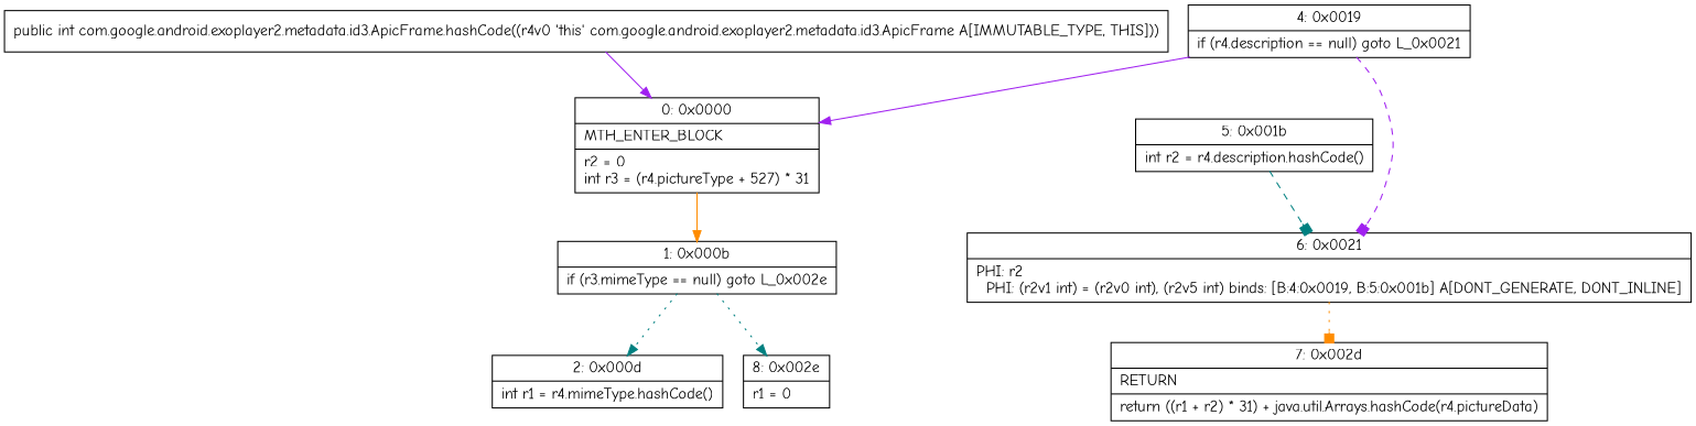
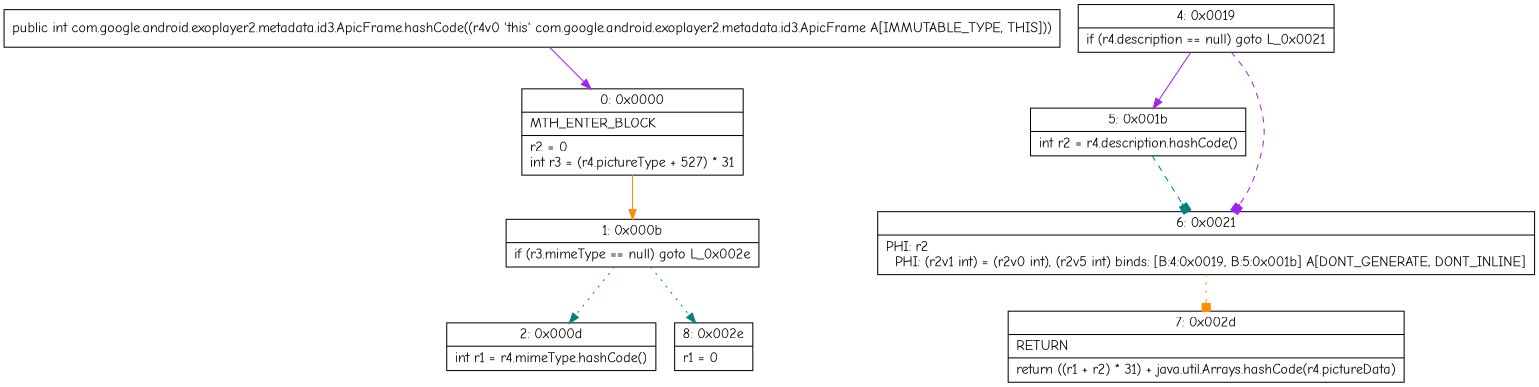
  digraph {
    fontname="Comic Neue"
    node [fontname="Comic Neue" shape=record]
    edge [arrowhead=normal color=teal fontname="Comic Neue" style=solid]
    n1 [label="{0\:\ 0x0000|MTH_ENTER_BLOCK\l|r2 = 0\lint r3 = (r4.pictureType + 527) * 31\l}"]
    n2 [label="{1\:\ 0x000b|if (r3.mimeType == null) goto L_0x002e\l}"]
    n3 [label="{2\:\ 0x000d|int r1 = r4.mimeType.hashCode()\l}"]
    n4 [label="{8\:\ 0x002e|r1 = 0\l}"]
    n5 [label="{4\:\ 0x0019|if (r4.description == null) goto L_0x0021\l}"]
    n6 [label="{5\:\ 0x001b|int r2 = r4.description.hashCode()\l}"]
    n7 [label="{6\:\ 0x0021|PHI: r2 \l  PHI: (r2v1 int) = (r2v0 int), (r2v5 int) binds: [B:4:0x0019, B:5:0x001b] A[DONT_GENERATE, DONT_INLINE]\l}"]
    n8 [label="{7\:\ 0x002d|RETURN\l|return ((r1 + r2) * 31) + java.util.Arrays.hashCode(r4.pictureData)\l}"]
    n9 [label="{public int com.google.android.exoplayer2.metadata.id3.ApicFrame.hashCode((r4v0 'this' com.google.android.exoplayer2.metadata.id3.ApicFrame A[IMMUTABLE_TYPE, THIS])) }"]
    n1 -> n2 [color=darkorange]
    n2 -> n3 [style=dotted]
    n2 -> n4 [style=dotted]
-   n5 -> n1 [color=purple]
+   n5 -> n6 [color=purple]
    n5 -> n7 [arrowhead=box color=purple style=dashed]
    n6 -> n7 [arrowhead=box style=dashed]
    n7 -> n8 [arrowhead=box color=darkorange style=dotted]
    n9 -> n1 [color=purple]
  }
